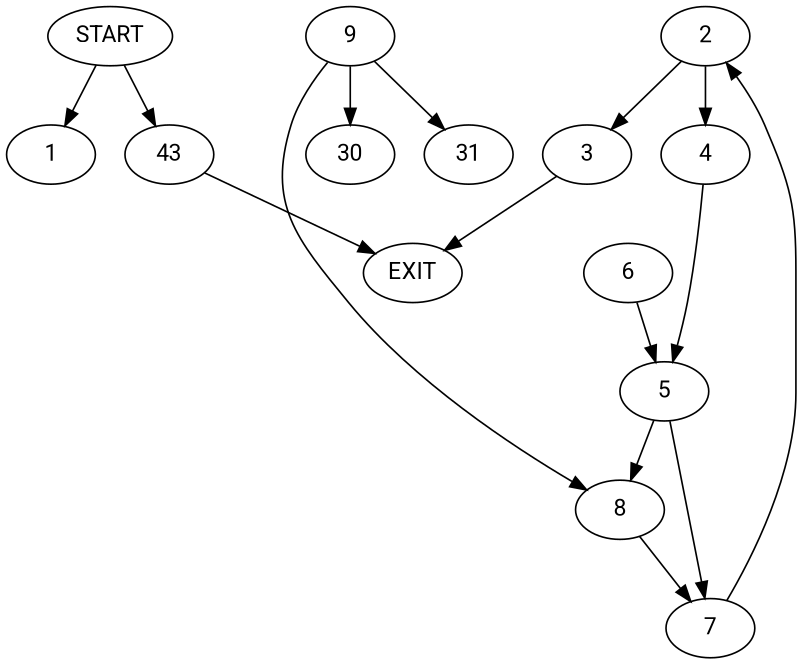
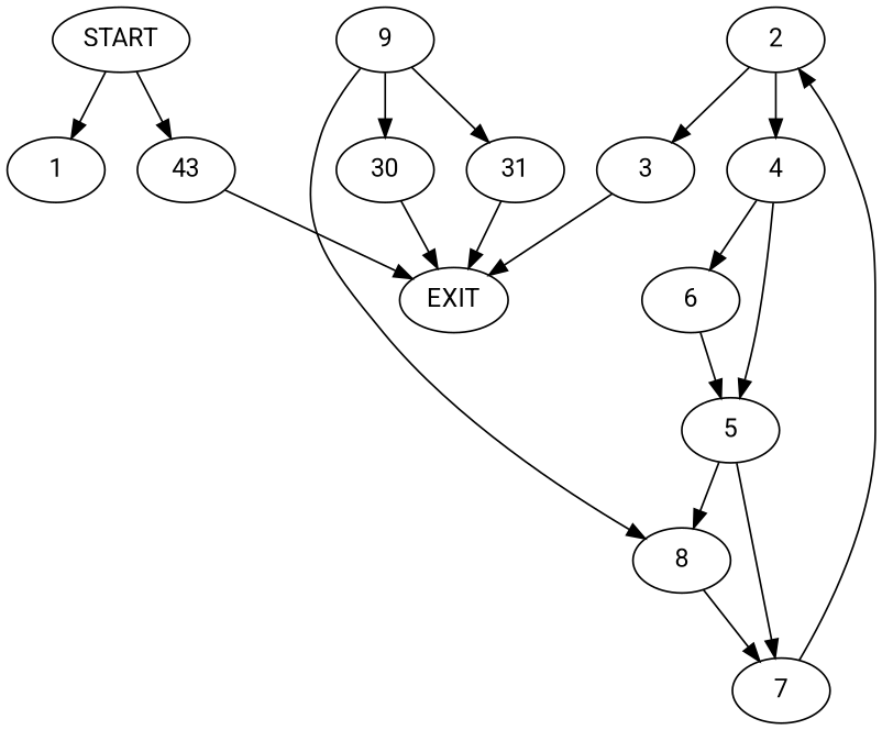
  digraph {
    fontname=Roboto
    node [fontname=Roboto]
    edge [fontname=Roboto]
    n1 [label=START]
    1
    n3 [label=43]
    n4 [label=EXIT]
    2
    3
    4
    5
    6
    7
    8
    9
    n13 [label=30]
    n14 [label=31]
    n1 -> 1
    n1 -> n3
    n3 -> n4
    2 -> 3
    2 -> 4
    3 -> n4
    4 -> 5
+   4 -> 6
    5 -> 7
    5 -> 8
    6 -> 5
    7 -> 2
    8 -> 7
    9 -> 8
    9 -> n13
    9 -> n14
+   n13 -> n4
+   n14 -> n4
  }
